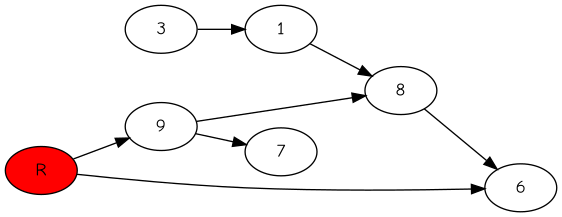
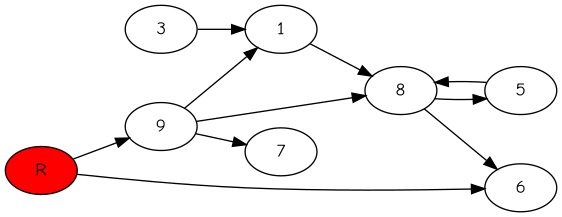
  digraph {
    fontname="Comic Neue"
    rankdir=LR
    node [fontname="Comic Neue"]
    edge [fontname="Comic Neue"]
    1
    8
    3
    n4 [label=9]
    7
+   5
    6
    R [fillcolor="#ff0000" style=filled]
    1 -> 8
+   8 -> 5
    8 -> 6
    3 -> 1
+   n4 -> 1
    n4 -> 8
    n4 -> 7
+   5 -> 8
    R -> n4
    R -> 6
  }
